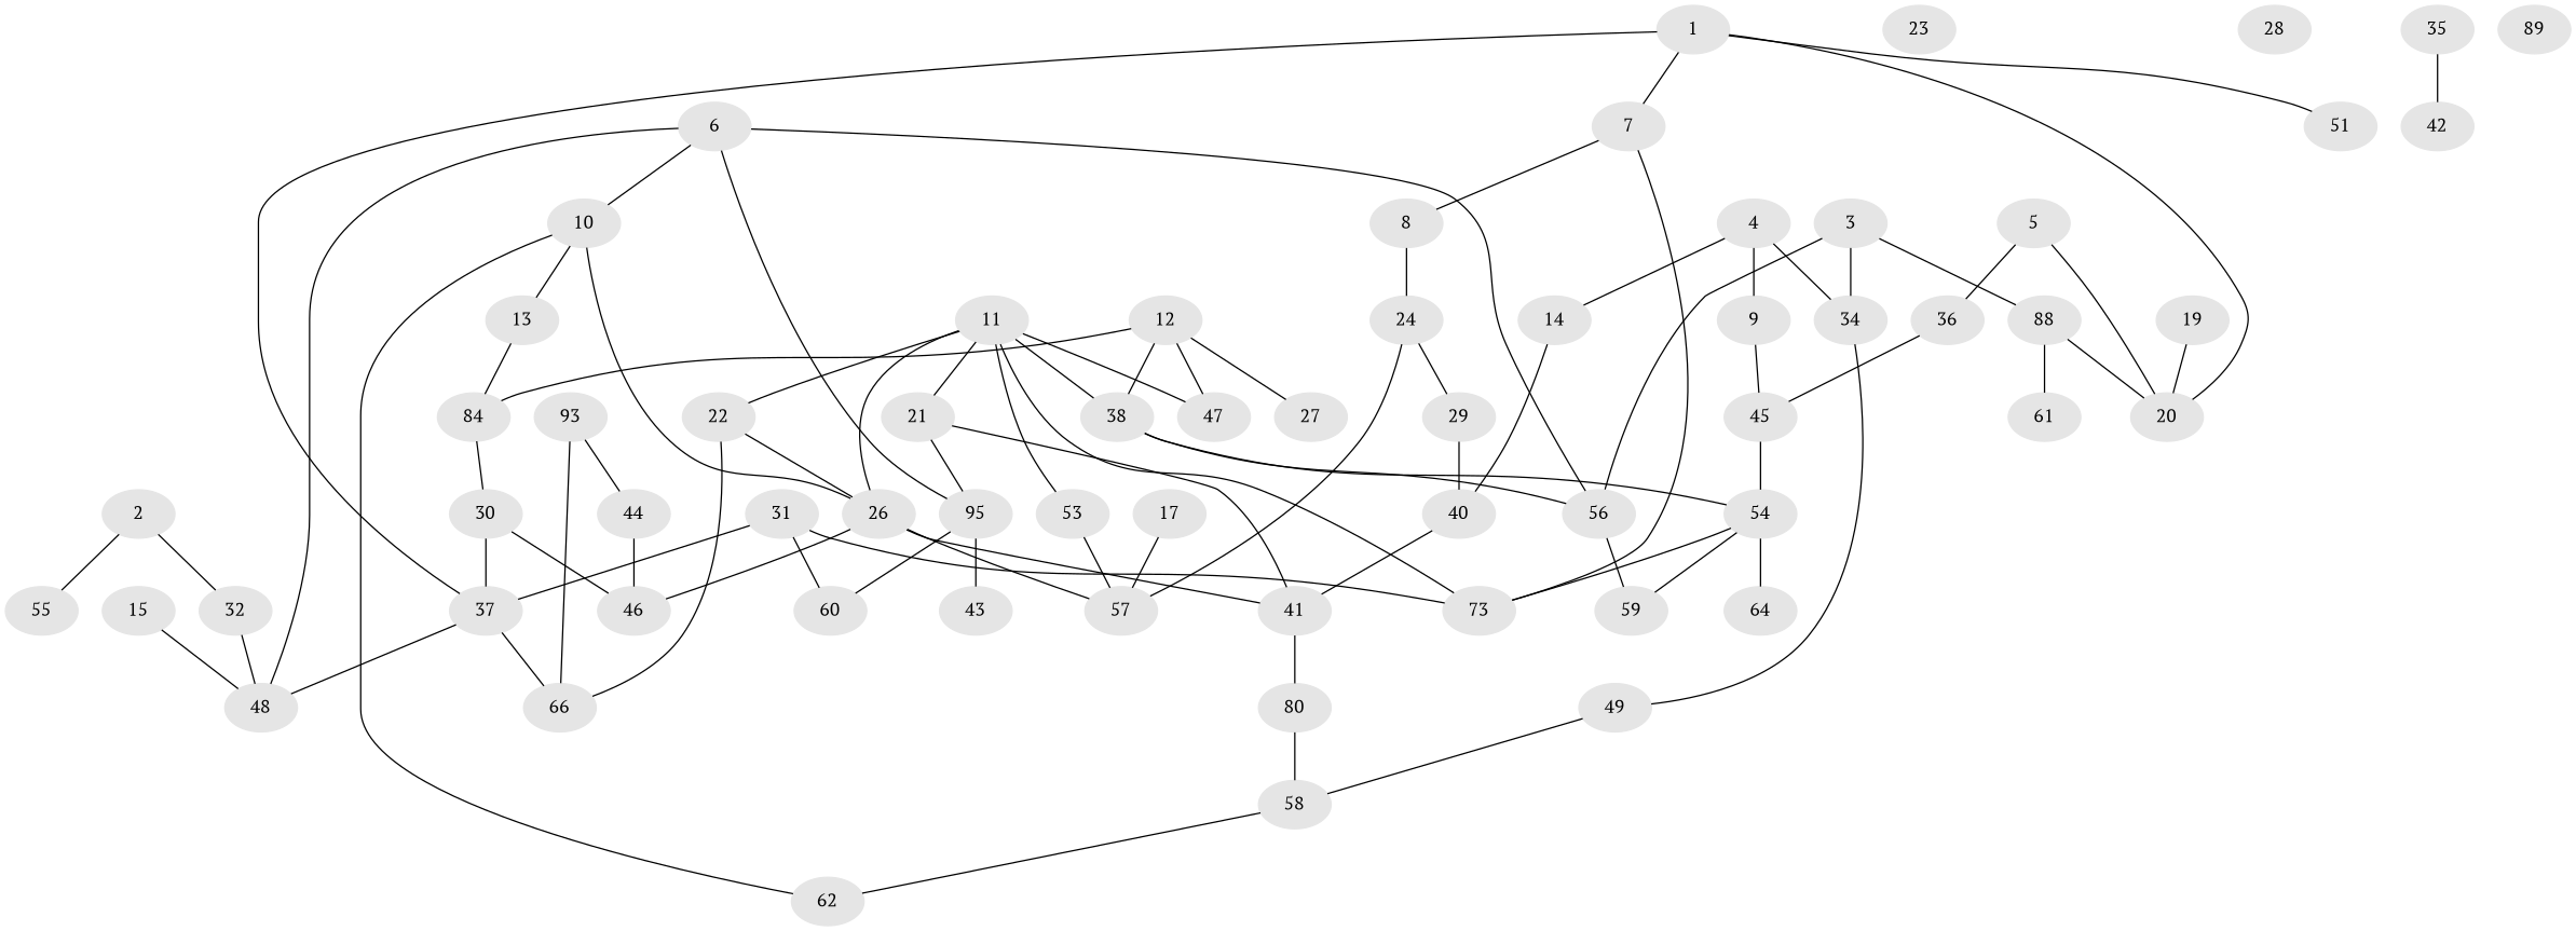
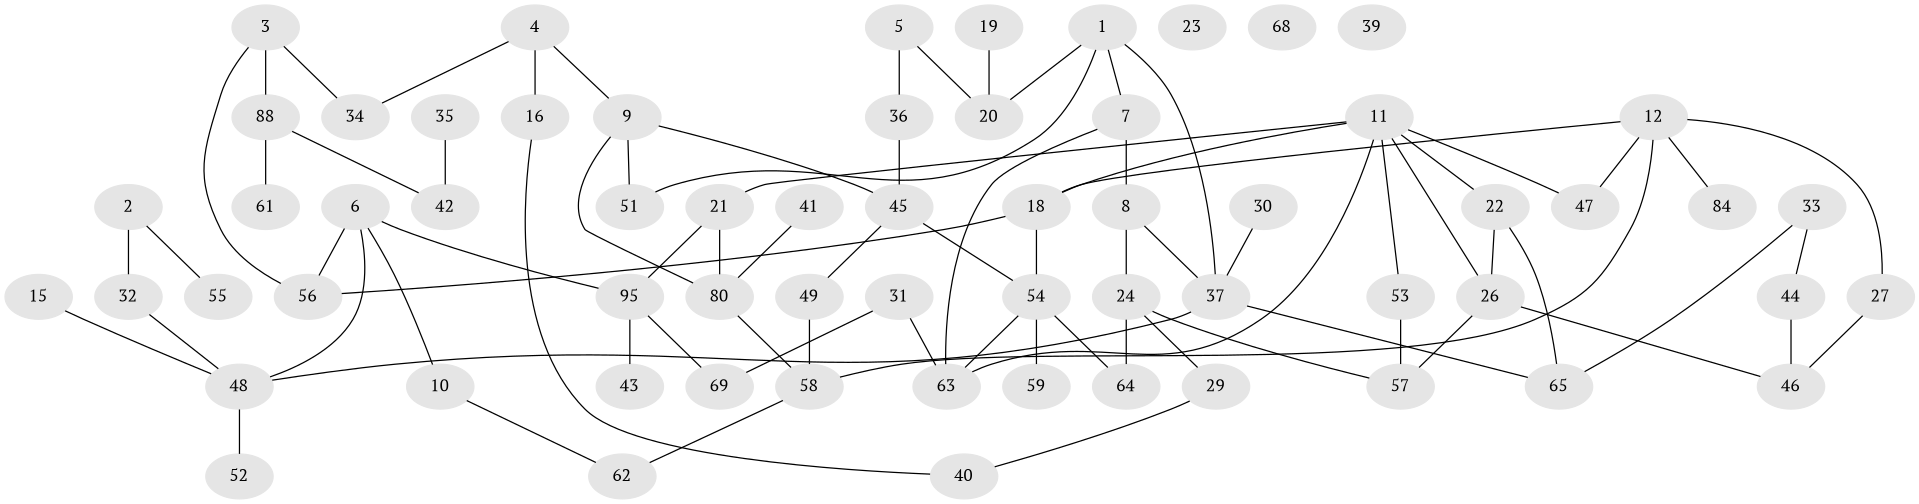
  graph {
    fontname="PT Serif"
    node [color=gray90 fontname="PT Serif" style=filled]
    edge [fontname="PT Serif"]
    1
    7
    20
    37
    51
    8
-   63 [label=73]
+   63
    48
-   65 [label=66]
+   65
    2
    32
    55
    n13 [label=88]
    3
    34
    56
    61
    4
    9
-   16 [label=14]
+   16
    45
    n22 [label=80]
    40
    59
    5
    36
    6
    10
    n29 [label=95]
-   13
    26
    62
    43
-   60
+   60 [label=69]
+   52
    24
    57
    29
    64
    54
    49
    58
    n43 [label=84]
    41
    46
    11
    21
    22
-   38
+   38 [label=18]
    47
    53
    12
    27
    30
    15
-   17
    19
    23
-   28
+   28 [label=68]
    31
-   33 [label=93]
+   33
    44
    35
    42
-   39 [label=89]
+   39
    1 -- 7
    1 -- 20
    1 -- 37
    1 -- 51
    7 -- 8
    7 -- 63
    37 -- 48
    37 -- 65
-   31 -- 37
+   8 -- 37
    8 -- 24
+   48 -- 52
    2 -- 32
    2 -- 55
    32 -- 48
-   n13 -- 20
+   n13 -- 42
    n13 -- 61
    3 -- n13
    3 -- 34
    3 -- 56
-   56 -- 59
    4 -- 34
    4 -- 9
    4 -- 16
+   9 -- 51
    9 -- 45
+   9 -- n22
    16 -- 40
    45 -- 54
-   34 -- 49
+   45 -- 49
    n22 -- 58
-   40 -- 41
    5 -- 20
    5 -- 36
    36 -- 45
    6 -- 48
    6 -- 56
    6 -- 10
    6 -- n29
-   10 -- 13
-   10 -- 26
    10 -- 62
    n29 -- 43
    n29 -- 60
-   13 -- n43
    26 -- 57
-   26 -- 41
    26 -- 46
    24 -- 57
    24 -- 29
+   24 -- 64
    29 -- 40
    54 -- 63
    54 -- 59
    54 -- 64
    49 -- 58
    58 -- 62
-   n43 -- 30
    41 -- n22
    11 -- 63
    11 -- 26
    11 -- 21
    11 -- 22
    11 -- 38
    11 -- 47
    11 -- 53
    21 -- n29
-   21 -- 41
+   21 -- n22
    22 -- 65
    22 -- 26
    38 -- 56
    38 -- 54
    53 -- 57
+   12 -- 58
    12 -- n43
    12 -- 38
    12 -- 47
    12 -- 27
-   30 -- 46
+   27 -- 46
    30 -- 37
    15 -- 48
-   17 -- 57
    19 -- 20
    31 -- 63
    31 -- 60
    33 -- 65
    33 -- 44
    44 -- 46
    35 -- 42
  }
